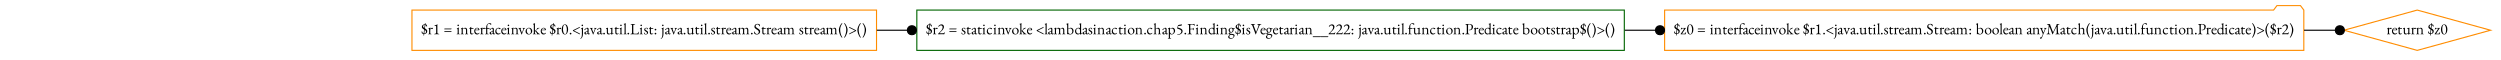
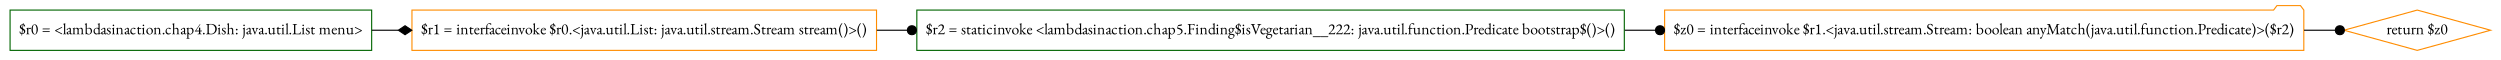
  digraph {
    rankdir=LR
    fontname="EB Garamond"
    node [color=darkorange shape=box fontname="EB Garamond"]
    edge [arrowhead=dot fontname="EB Garamond"]
+   "$r0 = <lambdasinaction.chap4.Dish: java.util.List menu>" [color=darkgreen]
    "$r1 = interfaceinvoke $r0.<java.util.List: java.util.stream.Stream stream()>()"
    "$r2 = staticinvoke <lambdasinaction.chap5.Finding$isVegetarian__222: java.util.function.Predicate bootstrap$()>()" [color=darkgreen]
    "$z0 = interfaceinvoke $r1.<java.util.stream.Stream: boolean anyMatch(java.util.function.Predicate)>($r2)" [shape=folder]
    "return $z0" [shape=diamond]
+   "$r0 = <lambdasinaction.chap4.Dish: java.util.List menu>" -> "$r1 = interfaceinvoke $r0.<java.util.List: java.util.stream.Stream stream()>()" [arrowhead=diamond]
    "$r1 = interfaceinvoke $r0.<java.util.List: java.util.stream.Stream stream()>()" -> "$r2 = staticinvoke <lambdasinaction.chap5.Finding$isVegetarian__222: java.util.function.Predicate bootstrap$()>()"
    "$r2 = staticinvoke <lambdasinaction.chap5.Finding$isVegetarian__222: java.util.function.Predicate bootstrap$()>()" -> "$z0 = interfaceinvoke $r1.<java.util.stream.Stream: boolean anyMatch(java.util.function.Predicate)>($r2)"
    "$z0 = interfaceinvoke $r1.<java.util.stream.Stream: boolean anyMatch(java.util.function.Predicate)>($r2)" -> "return $z0"
  }
